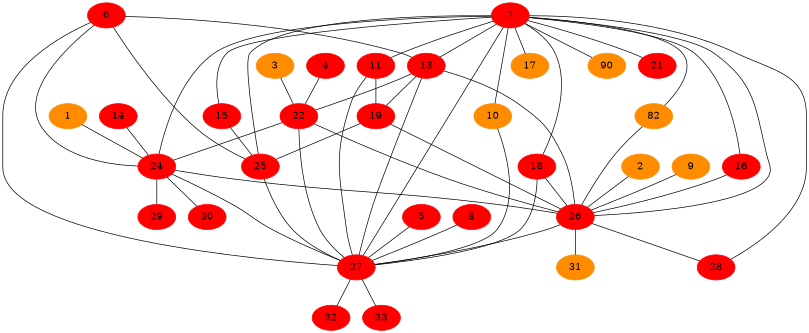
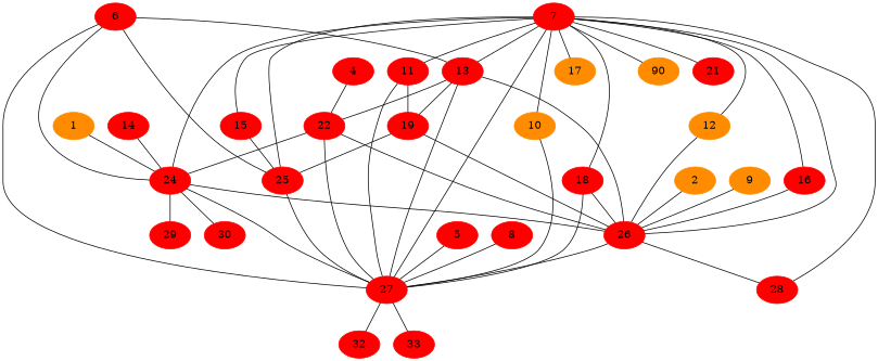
  graph {
    node [color=red style=filled]
    edge [weight=1.0]
    1 [color=darkorange]
    24
    26
    27
    29
    30
    2 [color=darkorange]
    28
-   31 [color=darkorange]
-   3 [color=darkorange]
    22
    4
    5
    32
    33
    6
    13
    25
    19
    7
    10 [color=darkorange]
    11
-   12 [color=darkorange label=82]
+   12 [color=darkorange]
    15
    16
    17 [color=darkorange]
    18
    n28 [color=darkorange label=90]
    21
    8
    9 [color=darkorange]
    14
    1 -- 24
    24 -- 26 [weight=2.0]
    24 -- 27 [weight=2.0]
    24 -- 29
    24 -- 30
    26 -- 27
    26 -- 28
-   26 -- 31
    27 -- 32
    27 -- 33
    2 -- 26
-   3 -- 22
    22 -- 24
    22 -- 26 [weight=2.0]
    22 -- 27 [weight=2.0]
    4 -- 22
    5 -- 27
    6 -- 24
    6 -- 27
    6 -- 13
    6 -- 25
    13 -- 26
    13 -- 27
    13 -- 22
    13 -- 19
    25 -- 27
    19 -- 26 [weight=2.0]
    19 -- 25
    7 -- 24 [weight=2.0]
    7 -- 26
    7 -- 27
    7 -- 28
    7 -- 13
    7 -- 25
    7 -- 10
    7 -- 11
    7 -- 12
    7 -- 15
    7 -- 16
    7 -- 17
    7 -- 18
    7 -- n28
    7 -- 21
    10 -- 27
    11 -- 27
    11 -- 19
    12 -- 26
    15 -- 25
    16 -- 26
    18 -- 26
    18 -- 27 [weight=2.0]
    8 -- 27
    9 -- 26
    14 -- 24
  }
